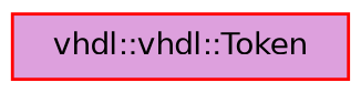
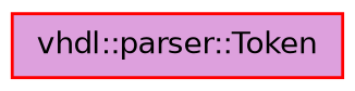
  digraph {
    rankdir=LR
-   n1 [color=red fillcolor=plum fontname=Helvetica fontsize=10 height=0.2 label="vhdl::vhdl::Token" shape=record style=filled width=0.4]
+   n1 [color=red fillcolor=plum fontname=Helvetica fontsize=10 height=0.2 label="vhdl::parser::Token" shape=record style=filled width=0.4]
  }
